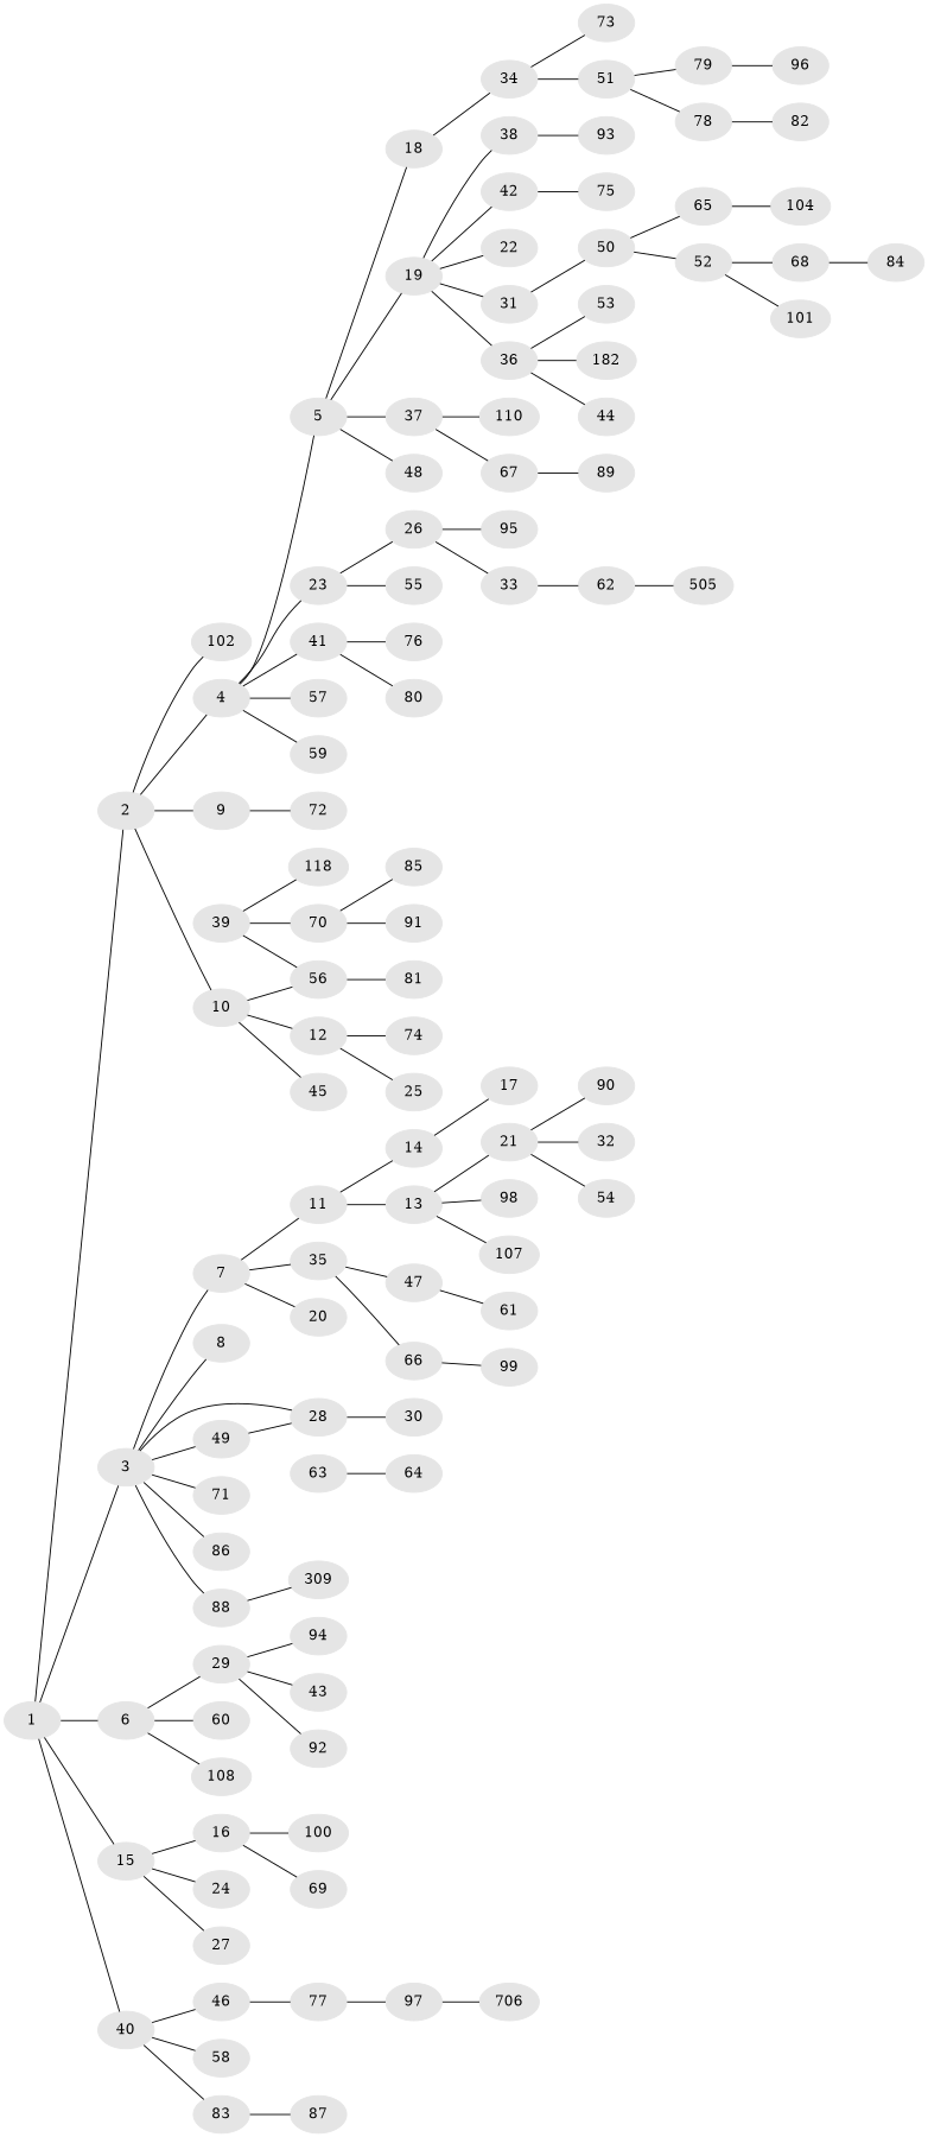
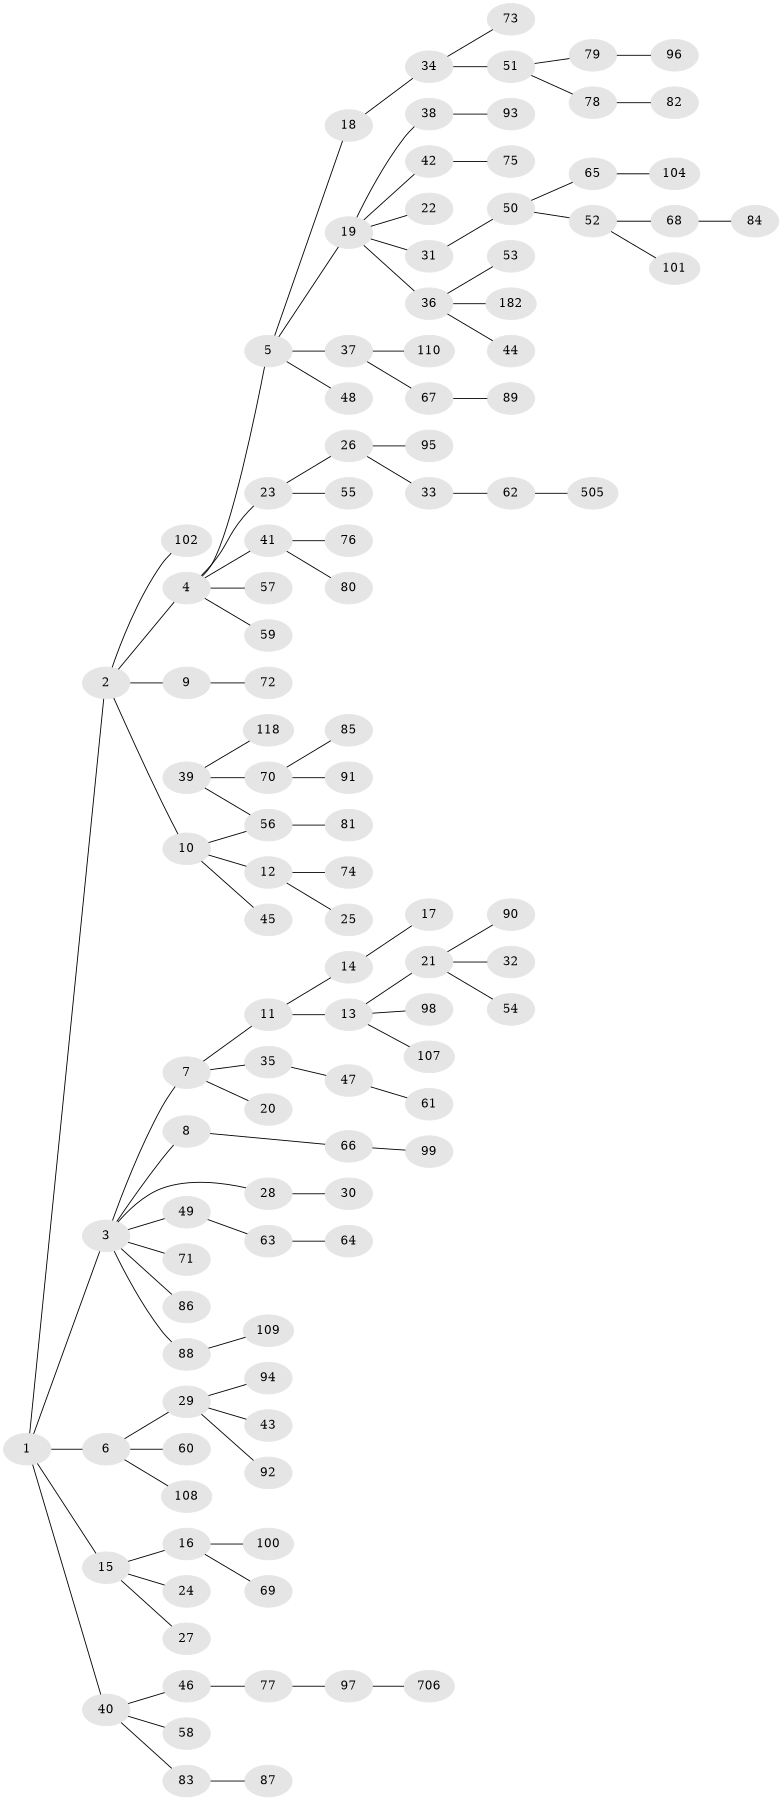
  graph {
    rankdir=LR
    node [color=gray90 style=filled]
    1
    2
    3
    6
    15
    40
    4
    9
    10
    102
    7
    8
    28
    49
    71
    86
    88
    29
    60
    108
    16
    24
    27
    46
    58
    83
    5
    23
    41
    57
    59
    72
    12
    45
    56
    11
    20
    35
    66
    30
    63
-   109 [label=309]
+   109
    18
    19
    37
    48
    26
    55
    76
    80
    34
    22
    31
    36
    38
    42
    67
    110
    43
    92
    94
    13
    14
    47
    99
    25
    74
    39
    70
    n70 [label=118]
    21
    98
    107
    17
    32
    54
    90
    69
    100
    51
    73
    50
    44
    53
    n85 [label=182]
    93
    75
    33
    95
    62
    52
    65
    n93 [label=505]
    78
    79
    61
    89
    81
    85
    91
    77
    87
    97
    64
    68
    101
    104
    82
    96
    84
    n111 [label=706]
    1 -- 2
    1 -- 3
    1 -- 6
    1 -- 15
    1 -- 40
    2 -- 4
    2 -- 9
    2 -- 10
    2 -- 102
    3 -- 7
    3 -- 8
    3 -- 28
    3 -- 49
    3 -- 71
    3 -- 86
    3 -- 88
    6 -- 29
    6 -- 60
    6 -- 108
    15 -- 16
    15 -- 24
    15 -- 27
    40 -- 46
    40 -- 58
    40 -- 83
    4 -- 5
    4 -- 23
    4 -- 41
    4 -- 57
    4 -- 59
    9 -- 72
    10 -- 12
    10 -- 45
    10 -- 56
    7 -- 11
    7 -- 20
    7 -- 35
-   35 -- 66
+   8 -- 66
    28 -- 30
-   49 -- 28
+   49 -- 63
    88 -- 109
    29 -- 43
    29 -- 92
    29 -- 94
    16 -- 69
    16 -- 100
    46 -- 77
    83 -- 87
    5 -- 18
    5 -- 19
    5 -- 37
    5 -- 48
    23 -- 26
    23 -- 55
    41 -- 76
    41 -- 80
    12 -- 25
    12 -- 74
    56 -- 81
    11 -- 13
    11 -- 14
    35 -- 47
    66 -- 99
    63 -- 64
    18 -- 34
    19 -- 22
    19 -- 31
    19 -- 36
    19 -- 38
    19 -- 42
    37 -- 67
    37 -- 110
    26 -- 33
    26 -- 95
    34 -- 51
    34 -- 73
    31 -- 50
    36 -- 44
    36 -- 53
    36 -- n85
    38 -- 93
    42 -- 75
    67 -- 89
    13 -- 21
    13 -- 98
    13 -- 107
    14 -- 17
    47 -- 61
    39 -- 56
    39 -- 70
    39 -- n70
    70 -- 85
    70 -- 91
    21 -- 32
    21 -- 54
    21 -- 90
    51 -- 78
    51 -- 79
    50 -- 52
    50 -- 65
    33 -- 62
    62 -- n93
    52 -- 68
    52 -- 101
    65 -- 104
    78 -- 82
    79 -- 96
    77 -- 97
    97 -- n111
    68 -- 84
  }
